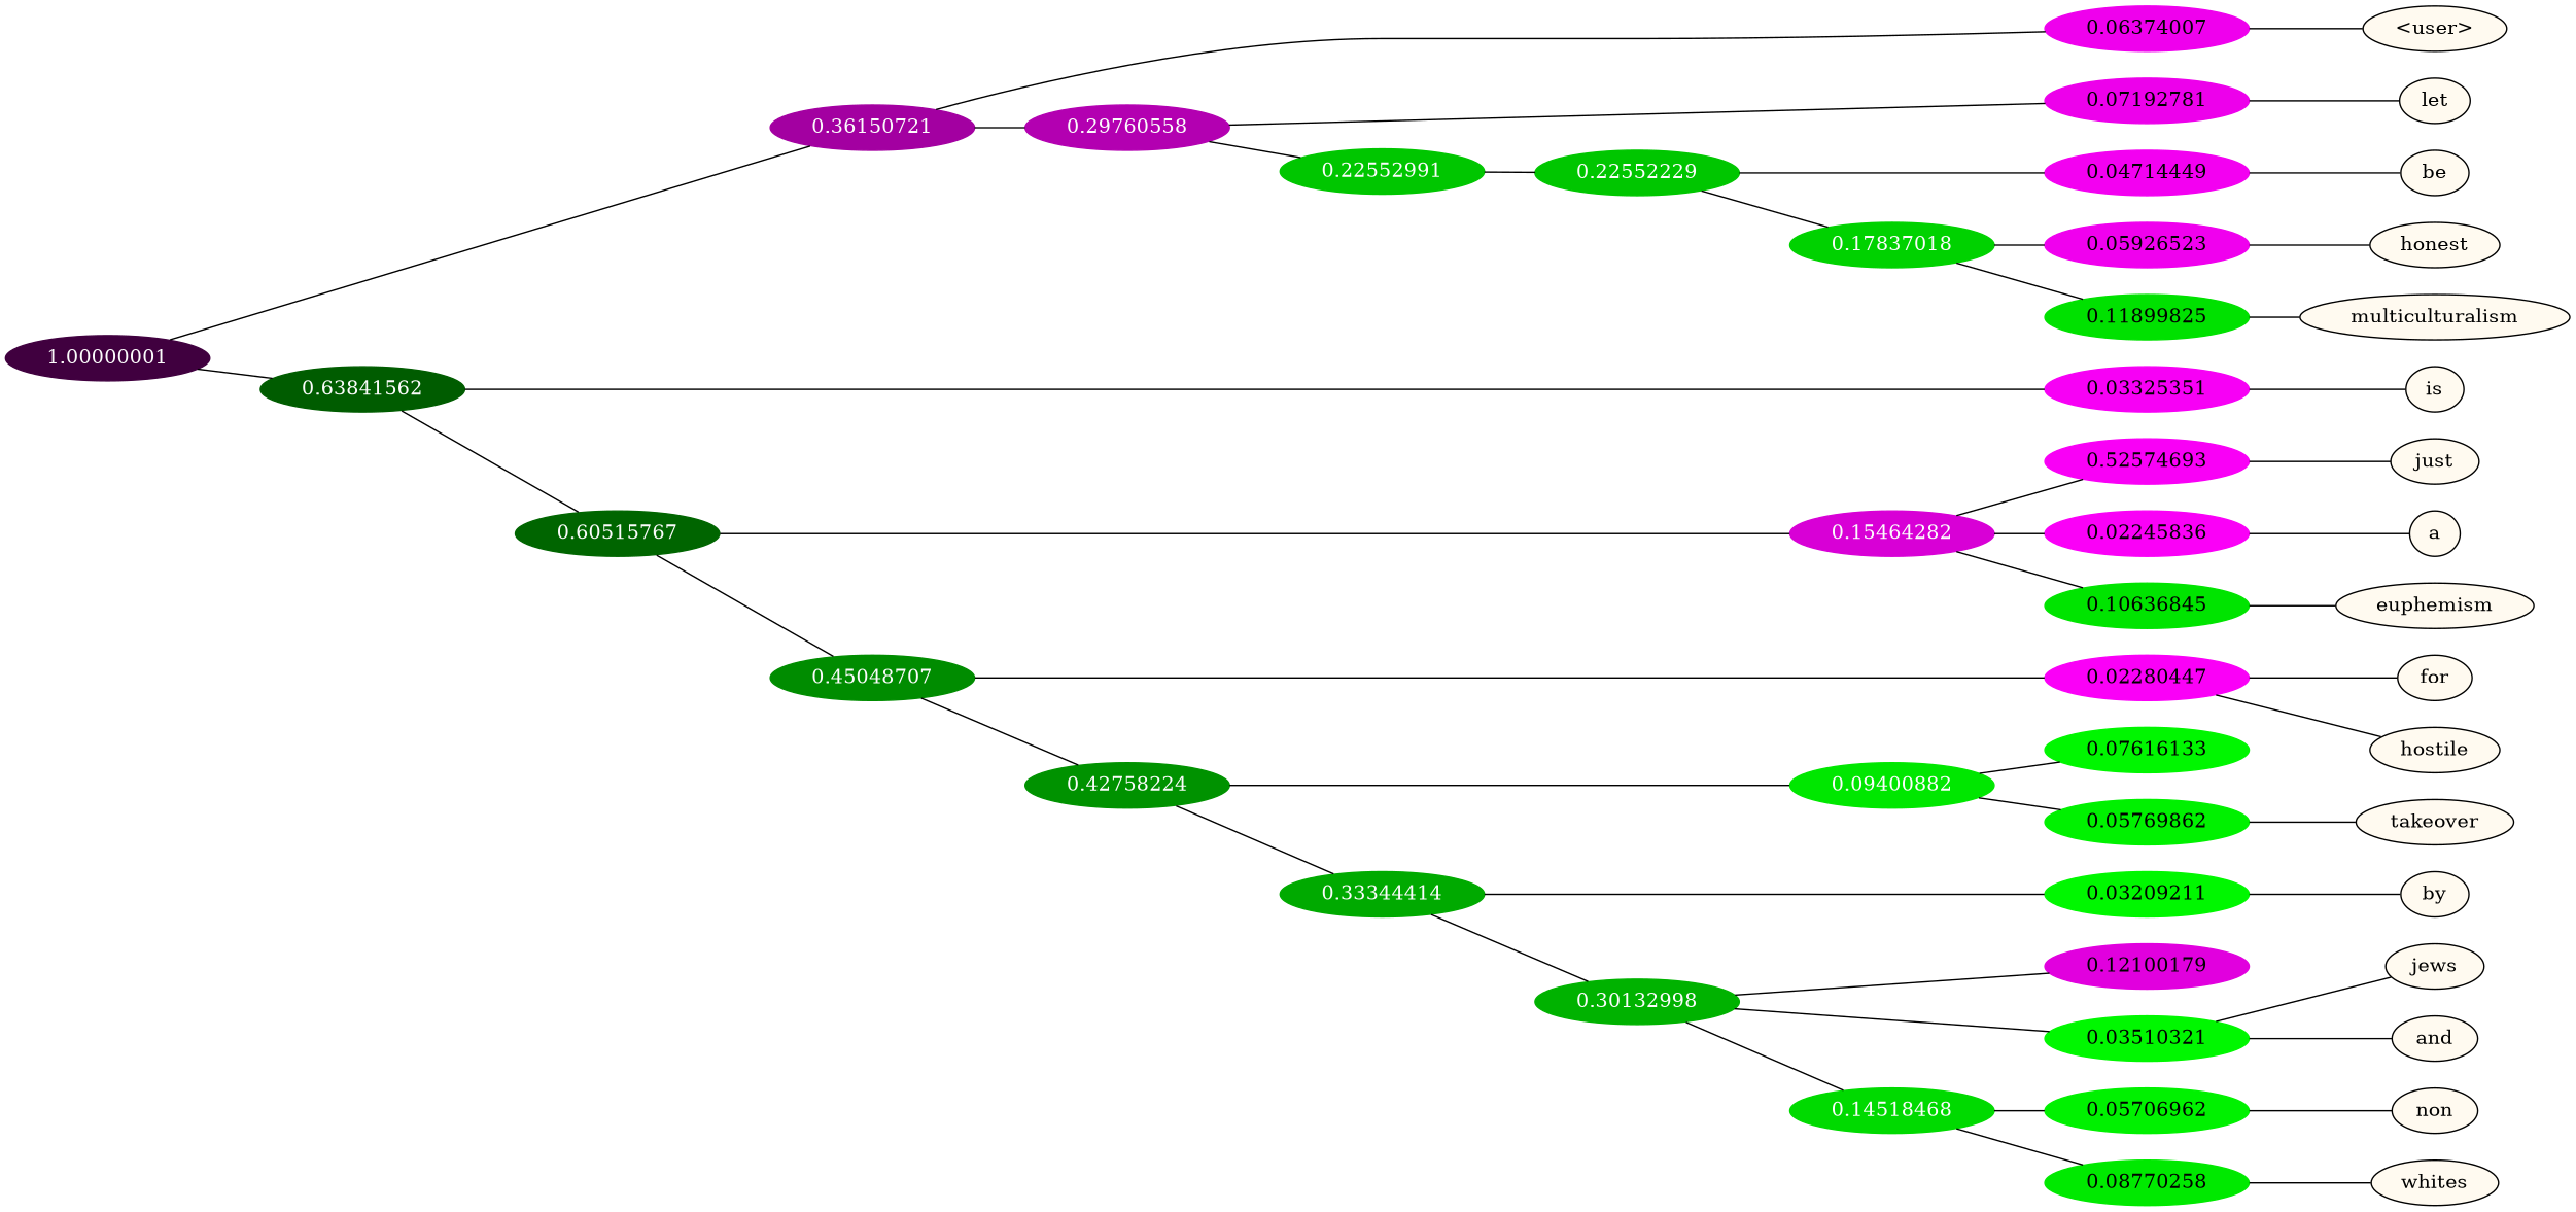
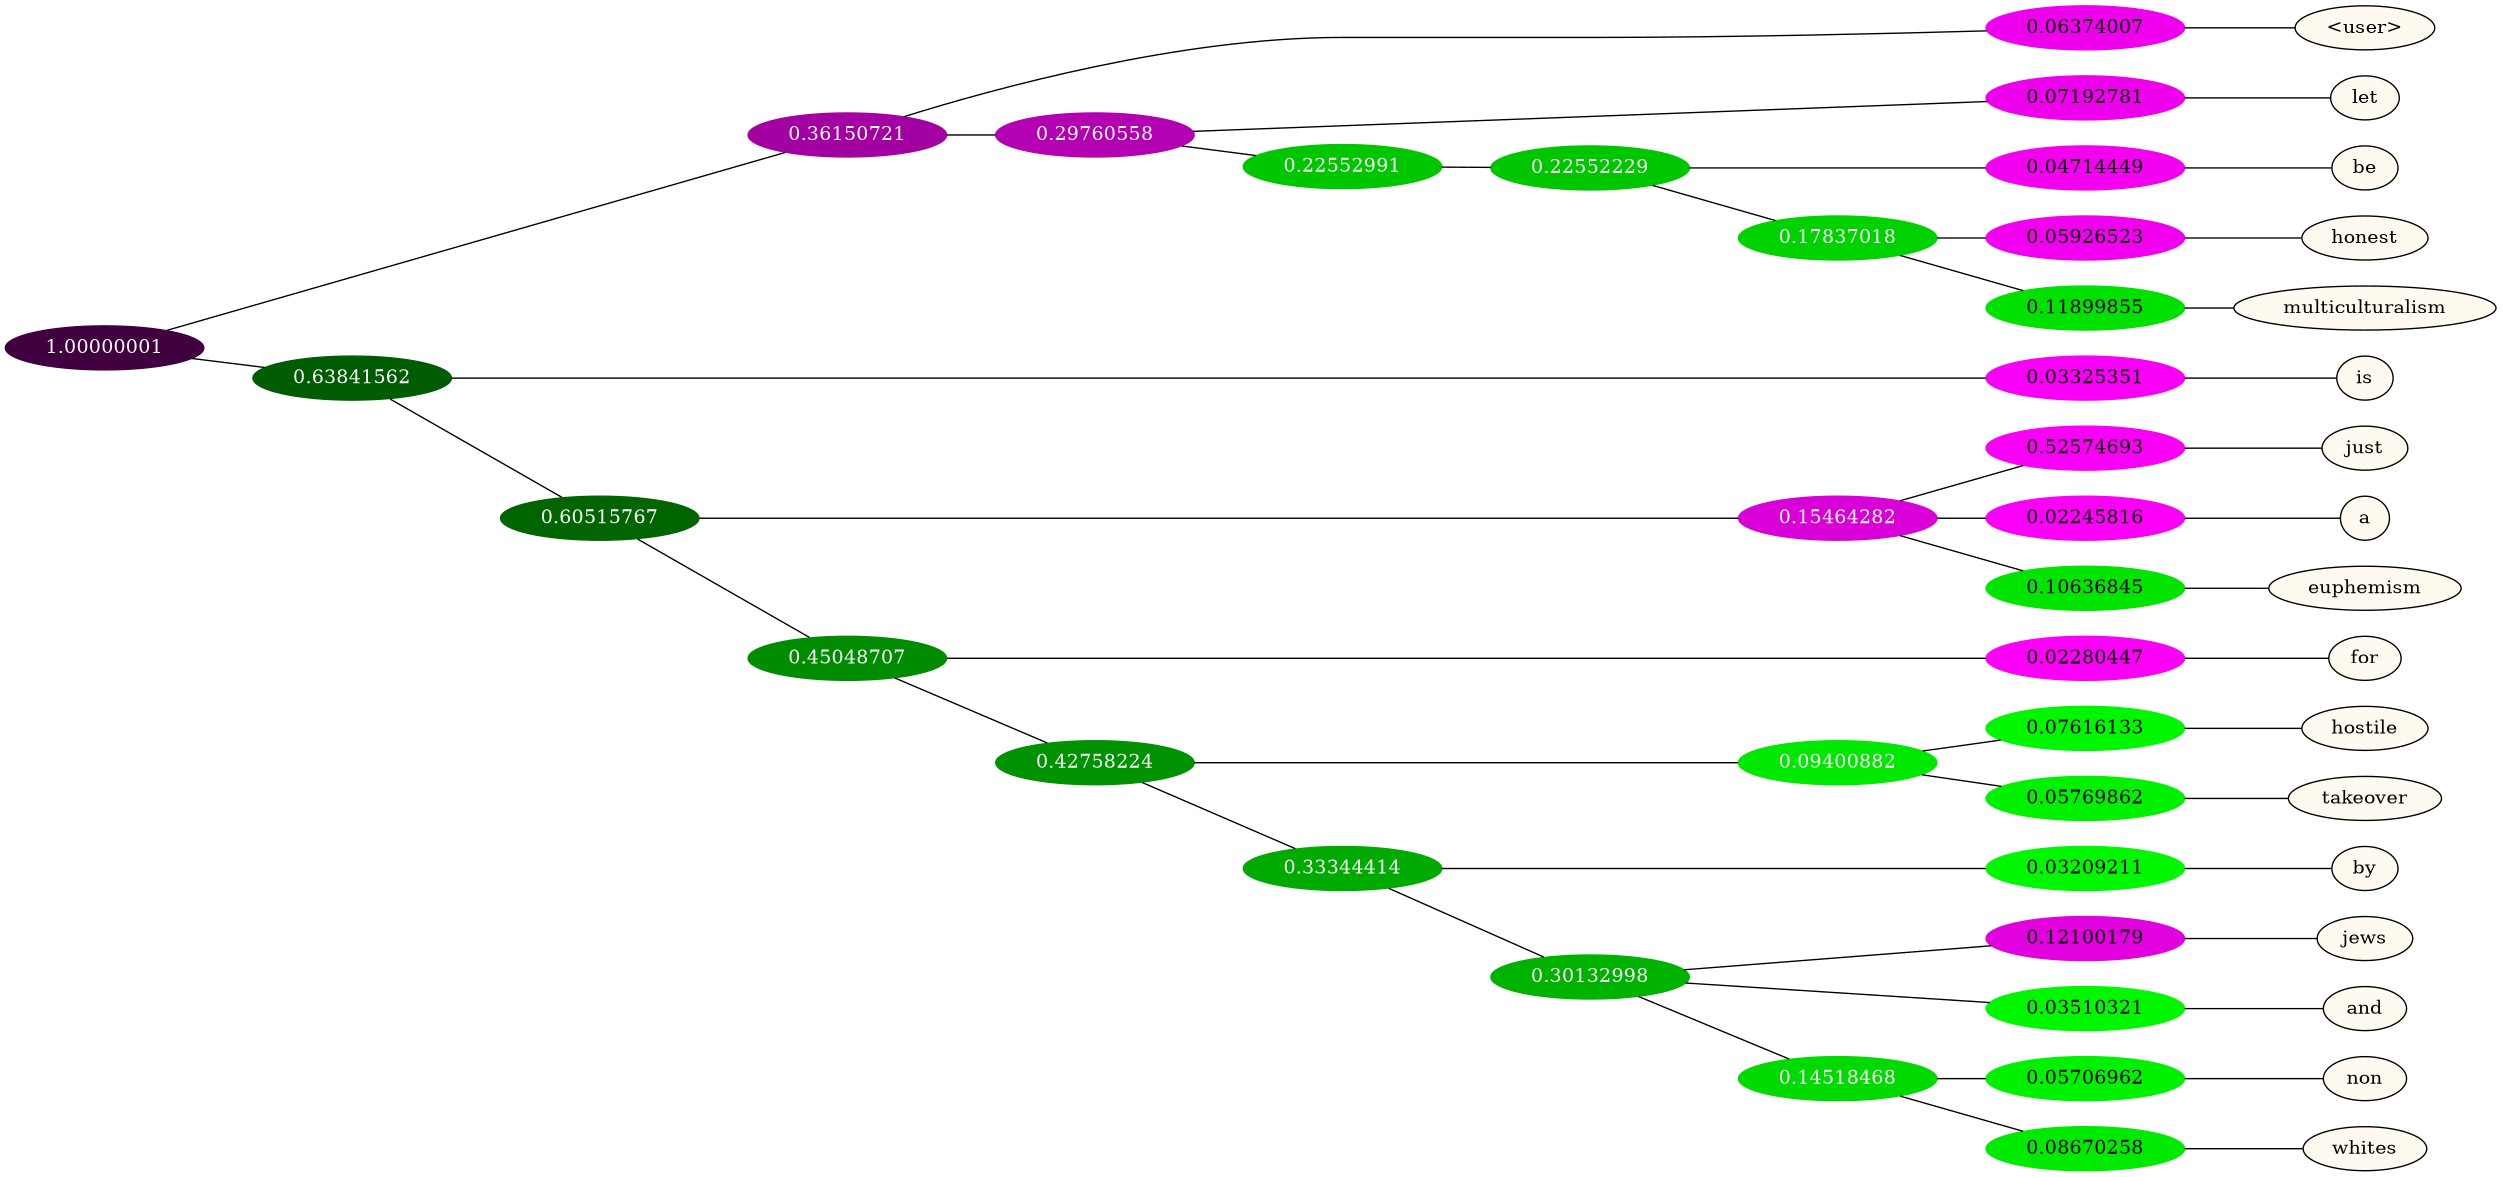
  graph {
    rankdir=LR
    node [color=black format=png nodesep=0.001 ordering=out overlap_scaling=0.01 ranksep=0.001 style=filled]
    n1 [fillcolor=floralwhite height=0.15 label="\<user\>" style="filled,solid" width=0.15]
    n2 [fillcolor=floralwhite height=0.15 label=let style="filled,solid" width=0.15]
    n3 [fillcolor=floralwhite height=0.15 label=be style="filled,solid" width=0.15]
    n4 [fillcolor=floralwhite height=0.15 label=honest style="filled,solid" width=0.15]
    n5 [fillcolor=floralwhite height=0.15 label=multiculturalism style="filled,solid" width=0.15]
    n6 [fillcolor=floralwhite height=0.15 label=is style="filled,solid" width=0.15]
    n7 [fillcolor=floralwhite height=0.15 label=just style="filled,solid" width=0.15]
    n8 [fillcolor=floralwhite height=0.15 label=a style="filled,solid" width=0.15]
    n9 [fillcolor=floralwhite height=0.15 label=euphemism style="filled,solid" width=0.15]
    n10 [fillcolor=floralwhite height=0.15 label=for style="filled,solid" width=0.15]
    n11 [fillcolor=floralwhite height=0.15 label=hostile style="filled,solid" width=0.15]
    n12 [fillcolor=floralwhite height=0.15 label=takeover style="filled,solid" width=0.15]
    n13 [fillcolor=floralwhite height=0.15 label=by style="filled,solid" width=0.15]
    n14 [fillcolor=floralwhite height=0.15 label=jews style="filled,solid" width=0.15]
    n15 [fillcolor=floralwhite height=0.15 label=and style="filled,solid" width=0.15]
    n16 [fillcolor=floralwhite height=0.15 label=non style="filled,solid" width=0.15]
    n17 [fillcolor=floralwhite height=0.15 label=whites style="filled,solid" width=0.15]
    n18 [color="0.835 1.000 0.936" fontcolor=black height=0.15 label=0.06374007 width=0.15]
    n19 [color="0.835 1.000 0.928" fontcolor=black height=0.15 label=0.07192781 width=0.15]
    n20 [color="0.835 1.000 0.953" fontcolor=black height=0.15 label=0.04714449 width=0.15]
    n21 [color="0.835 1.000 0.941" fontcolor=black height=0.15 label=0.05926523 width=0.15]
-   n22 [color="0.334 1.000 0.881" fontcolor=black height=0.15 label=0.11899825 width=0.15]
+   n22 [color="0.334 1.000 0.881" fontcolor=black height=0.15 label=0.11899855 width=0.15]
    n23 [color="0.835 1.000 0.967" fontcolor=black height=0.15 label=0.03325351 width=0.15]
    n24 [color="0.835 1.000 0.974" fontcolor=black height=0.15 label=0.52574693 width=0.15]
-   n25 [color="0.835 1.000 0.978" fontcolor=black height=0.15 label=0.02245836 width=0.15]
+   n25 [color="0.835 1.000 0.978" fontcolor=black height=0.15 label=0.02245816 width=0.15]
    n26 [color="0.334 1.000 0.894" fontcolor=black height=0.15 label=0.10636845 width=0.15]
    n27 [color="0.835 1.000 0.977" fontcolor=black height=0.15 label=0.02280447 width=0.15]
    n28 [color="0.334 1.000 0.964" fontcolor=black height=0.15 label=0.07616133 width=0.15]
    n29 [color="0.334 1.000 0.942" fontcolor=black height=0.15 label=0.05769862 width=0.15]
    n30 [color="0.334 1.000 0.968" fontcolor=black height=0.15 label=0.03209211 width=0.15]
    n31 [color="0.835 1.000 0.879" fontcolor=black height=0.15 label=0.12100179 width=0.15]
    n32 [color="0.334 1.000 0.965" fontcolor=black height=0.15 label=0.03510321 width=0.15]
    n33 [color="0.334 1.000 0.943" fontcolor=black height=0.15 label=0.05706962 width=0.15]
-   n34 [color="0.334 1.000 0.912" fontcolor=black height=0.15 label=0.08770258 width=0.15]
+   n34 [color="0.334 1.000 0.912" fontcolor=black height=0.15 label=0.08670258 width=0.15]
    n35 [color="0.835 1.000 0.250" fontcolor=grey99 height=0.15 label=1.00000001 width=0.15]
    n36 [color="0.835 1.000 0.638" fontcolor=grey99 height=0.15 label=0.36150721 width=0.15]
    n37 [color="0.334 1.000 0.362" fontcolor=grey99 height=0.15 label=0.63841562 width=0.15]
    n38 [color="0.835 1.000 0.702" fontcolor=grey99 height=0.15 label=0.29760558 width=0.15]
    n39 [color="0.334 1.000 0.395" fontcolor=grey99 height=0.15 label=0.60515767 width=0.15]
    n40 [color="0.334 1.000 0.774" fontcolor=grey99 height=0.15 label=0.22552991 width=0.15]
    n41 [color="0.835 1.000 0.845" fontcolor=grey99 height=0.15 label=0.15464282 width=0.15]
    n42 [color="0.334 1.000 0.550" fontcolor=grey99 height=0.15 label=0.45048707 width=0.15]
    n43 [color="0.334 1.000 0.774" fontcolor=grey99 height=0.15 label=0.22552229 width=0.15]
    n44 [color="0.334 1.000 0.572" fontcolor=grey99 height=0.15 label=0.42758224 width=0.15]
    n45 [color="0.334 1.000 0.822" fontcolor=grey99 height=0.15 label=0.17837018 width=0.15]
    n46 [color="0.334 1.000 0.906" fontcolor=grey99 height=0.15 label=0.09400882 width=0.15]
    n47 [color="0.334 1.000 0.667" fontcolor=grey99 height=0.15 label=0.33344414 width=0.15]
    n48 [color="0.334 1.000 0.699" fontcolor=grey99 height=0.15 label=0.30132998 width=0.15]
    n49 [color="0.334 1.000 0.855" fontcolor=grey99 height=0.15 label=0.14518468 width=0.15]
    subgraph sub_1 {
      rank=same
      n1
      n2
      n3
      n4
      n5
      n6
      n7
      n8
      n9
      n10
      n11
      n12
      n13
      n14
      n15
      n16
      n17
    }
    subgraph sub_2 {
      rank=same
      n18
      n19
      n20
      n21
      n22
      n23
      n24
      n25
      n26
      n27
      n28
      n29
      n30
      n31
      n32
      n33
      n34
    }
    n18 -- n1
    n19 -- n2
    n20 -- n3
    n21 -- n4
    n22 -- n5
    n23 -- n6
    n24 -- n7
    n25 -- n8
    n26 -- n9
    n27 -- n10
-   n27 -- n11
+   n28 -- n11
    n29 -- n12
    n30 -- n13
-   n32 -- n14
+   n31 -- n14
    n32 -- n15
    n33 -- n16
    n34 -- n17
    n35 -- n36
    n35 -- n37
    n36 -- n18
    n36 -- n38
    n37 -- n23
    n37 -- n39
    n38 -- n19
    n38 -- n40
    n39 -- n41
    n39 -- n42
    n40 -- n43
    n41 -- n24
    n41 -- n25
    n41 -- n26
    n42 -- n27
    n42 -- n44
    n43 -- n20
    n43 -- n45
    n44 -- n46
    n44 -- n47
    n45 -- n21
    n45 -- n22
    n46 -- n28
    n46 -- n29
    n47 -- n30
    n47 -- n48
    n48 -- n31
    n48 -- n32
    n48 -- n49
    n49 -- n33
    n49 -- n34
  }
